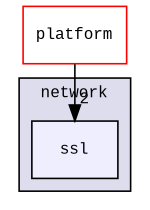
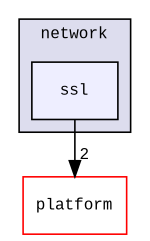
  digraph {
    compound=true
    node [fontname=CourierNew fontsize=10 shape=box style=filled]
    n1 [fillcolor="#eeeeff" label=ssl pencolor=black]
    n2 [color=red fillcolor=white label=platform]
    subgraph cluster_1 {
      bgcolor="#ddddee"
      fontname=CourierNew
      fontsize=10
      label=network
      pencolor=black
      n1
    }
-   n2 -> n1 [headlabel=2 labeldistance=1.5 labelfontname=CourierNew labelfontsize=10]
+   n1 -> n2 [headlabel=2 labeldistance=1.5 labelfontname=CourierNew labelfontsize=10]
  }
